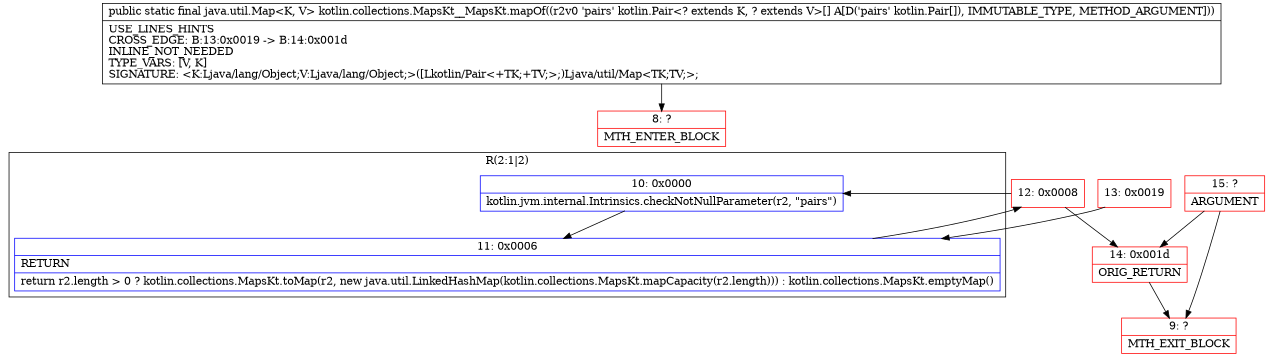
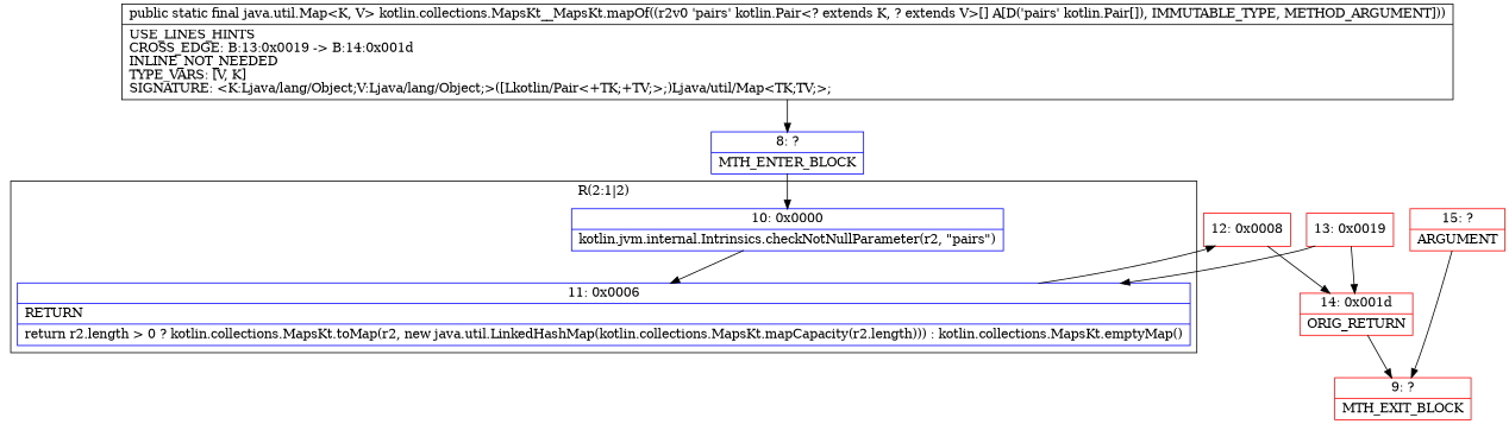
  digraph {
    node [color=red shape=record]
    n1 [color=blue label="{10\:\ 0x0000|kotlin.jvm.internal.Intrinsics.checkNotNullParameter(r2, \"pairs\")\l}"]
    n2 [color=blue label="{11\:\ 0x0006|RETURN\l|return r2.length \> 0 ? kotlin.collections.MapsKt.toMap(r2, new java.util.LinkedHashMap(kotlin.collections.MapsKt.mapCapacity(r2.length))) : kotlin.collections.MapsKt.emptyMap()\l}"]
    n3 [label="{12\:\ 0x0008}"]
    n4 [label="{14\:\ 0x001d|ORIG_RETURN\l}"]
    n5 [label="{13\:\ 0x0019}"]
-   n6 [label="{8\:\ ?|MTH_ENTER_BLOCK\l}"]
+   n6 [color=blue label="{8\:\ ?|MTH_ENTER_BLOCK\l}"]
    n7 [label="{15\:\ ?|ARGUMENT\l}"]
    n8 [label="{9\:\ ?|MTH_EXIT_BLOCK\l}"]
    n9 [label="{public static final java.util.Map\<K, V\> kotlin.collections.MapsKt__MapsKt.mapOf((r2v0 'pairs' kotlin.Pair\<? extends K, ? extends V\>[] A[D('pairs' kotlin.Pair[]), IMMUTABLE_TYPE, METHOD_ARGUMENT]))  | USE_LINES_HINTS\lCROSS_EDGE: B:13:0x0019 \-\> B:14:0x001d\lINLINE_NOT_NEEDED\lTYPE_VARS: [V, K]\lSIGNATURE: \<K:Ljava\/lang\/Object;V:Ljava\/lang\/Object;\>([Lkotlin\/Pair\<+TK;+TV;\>;)Ljava\/util\/Map\<TK;TV;\>;\l}" color=""]
    subgraph cluster_1 {
      label="R(2:1|2)"
      n1
      n2
    }
    n1 -> n2
    n2 -> n3
    n3 -> n4
    n4 -> n8
    n5 -> n2
-   n7 -> n4
-   n3 -> n1
+   n5 -> n4
+   n6 -> n1
    n7 -> n8
    n9 -> n6
  }
